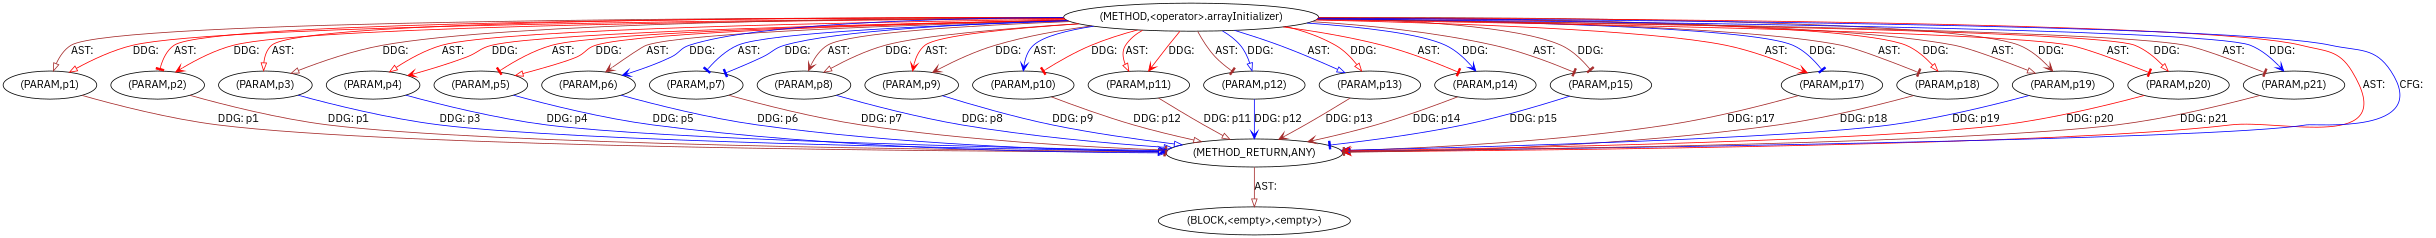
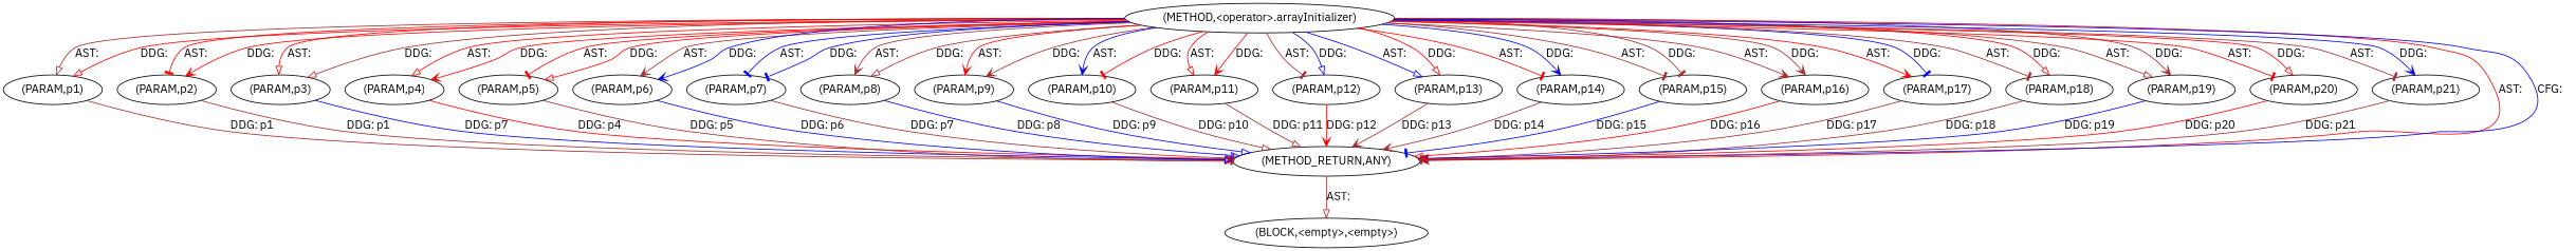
  digraph {
    fontname="IBM Plex Sans"
    node [fontname="IBM Plex Sans"]
    edge [arrowhead=onormal color=brown fontname="IBM Plex Sans"]
    n1 [label=<(METHOD,&lt;operator&gt;.arrayInitializer)>]
    n2 [label=<(PARAM,p1)>]
    n3 [label=<(PARAM,p2)>]
    n4 [label=<(PARAM,p3)>]
    n5 [label=<(PARAM,p4)>]
    n6 [label=<(PARAM,p5)>]
    n7 [label=<(PARAM,p6)>]
    n8 [label=<(PARAM,p7)>]
    n9 [label=<(PARAM,p8)>]
    n10 [label=<(PARAM,p9)>]
    n11 [label=<(PARAM,p10)>]
    n12 [label=<(PARAM,p11)>]
    n13 [label=<(PARAM,p12)>]
    n14 [label=<(PARAM,p13)>]
    n15 [label=<(PARAM,p14)>]
    n16 [label=<(PARAM,p15)>]
+   n17 [label=<(PARAM,p16)>]
    n18 [label=<(PARAM,p17)>]
    n19 [label=<(PARAM,p18)>]
    n20 [label=<(PARAM,p19)>]
    n21 [label=<(PARAM,p20)>]
    n22 [label=<(PARAM,p21)>]
    n23 [label=<(METHOD_RETURN,ANY)>]
    n24 [label=<(BLOCK,&lt;empty&gt;,&lt;empty&gt;)>]
    n1 -> n2 [label="AST: "]
    n1 -> n2 [color=red label="DDG: "]
    n1 -> n3 [arrowhead=tee color=red label="AST: "]
    n1 -> n3 [arrowhead=vee color=red label="DDG: "]
    n1 -> n4 [color=red label="AST: "]
    n1 -> n4 [label="DDG: "]
    n1 -> n5 [color=red label="AST: "]
    n1 -> n5 [arrowhead=vee color=red label="DDG: "]
    n1 -> n6 [arrowhead=tee color=red label="AST: "]
    n1 -> n6 [color=red label="DDG: "]
    n1 -> n7 [arrowhead=vee label="AST: "]
    n1 -> n7 [arrowhead=vee color=blue label="DDG: "]
    n1 -> n8 [arrowhead=tee color=blue label="AST: "]
    n1 -> n8 [arrowhead=tee color=blue label="DDG: "]
    n1 -> n9 [arrowhead=vee label="AST: "]
    n1 -> n9 [label="DDG: "]
    n1 -> n10 [arrowhead=vee color=red label="AST: "]
    n1 -> n10 [arrowhead=vee label="DDG: "]
    n1 -> n11 [arrowhead=vee color=blue label="AST: "]
    n1 -> n11 [arrowhead=tee color=red label="DDG: "]
    n1 -> n12 [color=red label="AST: "]
    n1 -> n12 [arrowhead=vee color=red label="DDG: "]
    n1 -> n13 [arrowhead=tee label="AST: "]
    n1 -> n13 [color=blue label="DDG: "]
    n1 -> n14 [color=blue label="AST: "]
    n1 -> n14 [color=red label="DDG: "]
    n1 -> n15 [arrowhead=tee color=red label="AST: "]
    n1 -> n15 [arrowhead=vee color=blue label="DDG: "]
    n1 -> n16 [arrowhead=tee label="AST: "]
    n1 -> n16 [arrowhead=tee label="DDG: "]
+   n1 -> n17 [arrowhead=vee label="AST: "]
+   n1 -> n17 [arrowhead=vee label="DDG: "]
    n1 -> n18 [arrowhead=vee color=red label="AST: "]
    n1 -> n18 [arrowhead=tee color=blue label="DDG: "]
    n1 -> n19 [arrowhead=tee label="AST: "]
    n1 -> n19 [color=red label="DDG: "]
    n1 -> n20 [label="AST: "]
    n1 -> n20 [arrowhead=vee label="DDG: "]
    n1 -> n21 [arrowhead=tee color=red label="AST: "]
    n1 -> n21 [color=red label="DDG: "]
    n1 -> n22 [arrowhead=tee label="AST: "]
    n1 -> n22 [arrowhead=vee color=blue label="DDG: "]
    n1 -> n23 [arrowhead=vee color=red label="AST: "]
    n1 -> n23 [color=blue label="CFG: "]
    n2 -> n23 [arrowhead=tee label="DDG: p1"]
    n3 -> n23 [label="DDG: p1"]
-   n4 -> n23 [color=blue label="DDG: p3"]
-   n5 -> n23 [arrowhead=vee color=blue label="DDG: p4"]
-   n6 -> n23 [color=blue label="DDG: p5"]
+   n4 -> n23 [color=blue label="DDG: p7"]
+   n5 -> n23 [arrowhead=vee color=red label="DDG: p4"]
+   n6 -> n23 [label="DDG: p5"]
    n7 -> n23 [color=blue label="DDG: p6"]
    n8 -> n23 [arrowhead=tee label="DDG: p7"]
    n9 -> n23 [color=blue label="DDG: p8"]
    n10 -> n23 [color=blue label="DDG: p9"]
-   n11 -> n23 [label="DDG: p12"]
+   n11 -> n23 [label="DDG: p10"]
    n12 -> n23 [label="DDG: p11"]
-   n13 -> n23 [arrowhead=vee color=blue label="DDG: p12"]
+   n13 -> n23 [arrowhead=vee color=red label="DDG: p12"]
    n14 -> n23 [arrowhead=vee label="DDG: p13"]
    n15 -> n23 [arrowhead=vee label="DDG: p14"]
    n16 -> n23 [arrowhead=tee color=blue label="DDG: p15"]
+   n17 -> n23 [color=red label="DDG: p16"]
    n18 -> n23 [arrowhead=vee label="DDG: p17"]
    n19 -> n23 [label="DDG: p18"]
    n20 -> n23 [color=blue label="DDG: p19"]
    n21 -> n23 [arrowhead=vee color=red label="DDG: p20"]
    n22 -> n23 [arrowhead=tee label="DDG: p21"]
    n23 -> n24 [label="AST: "]
  }
